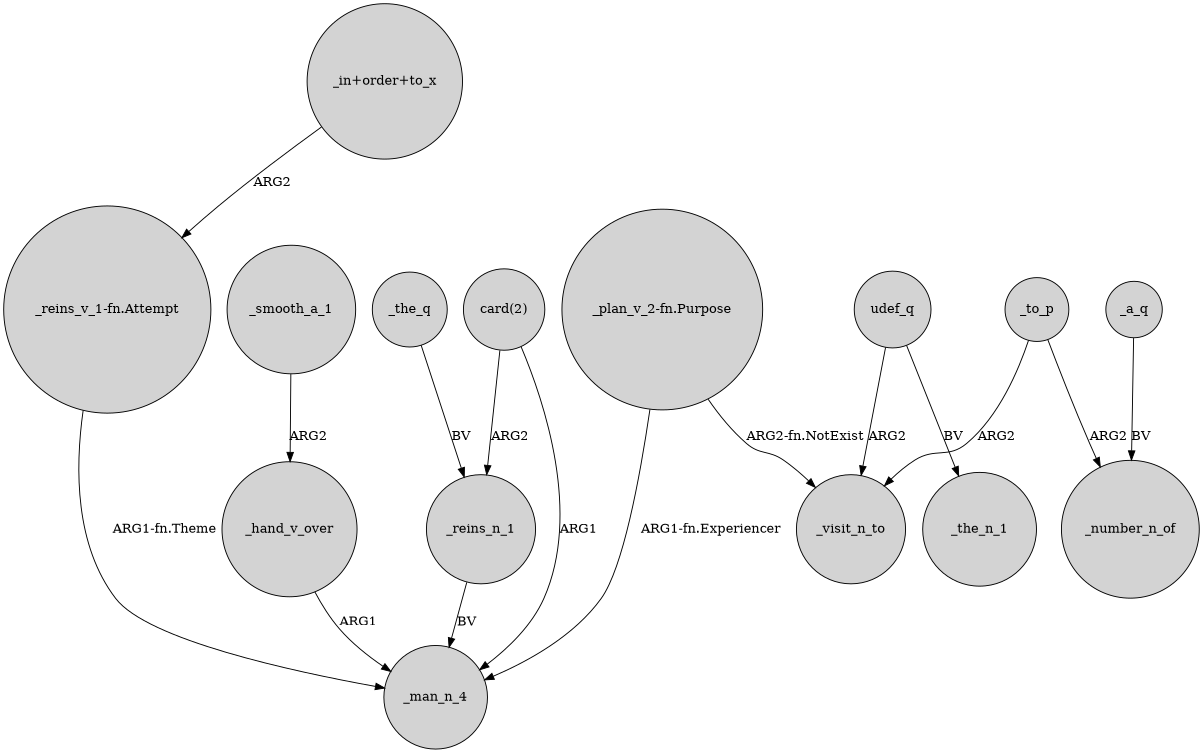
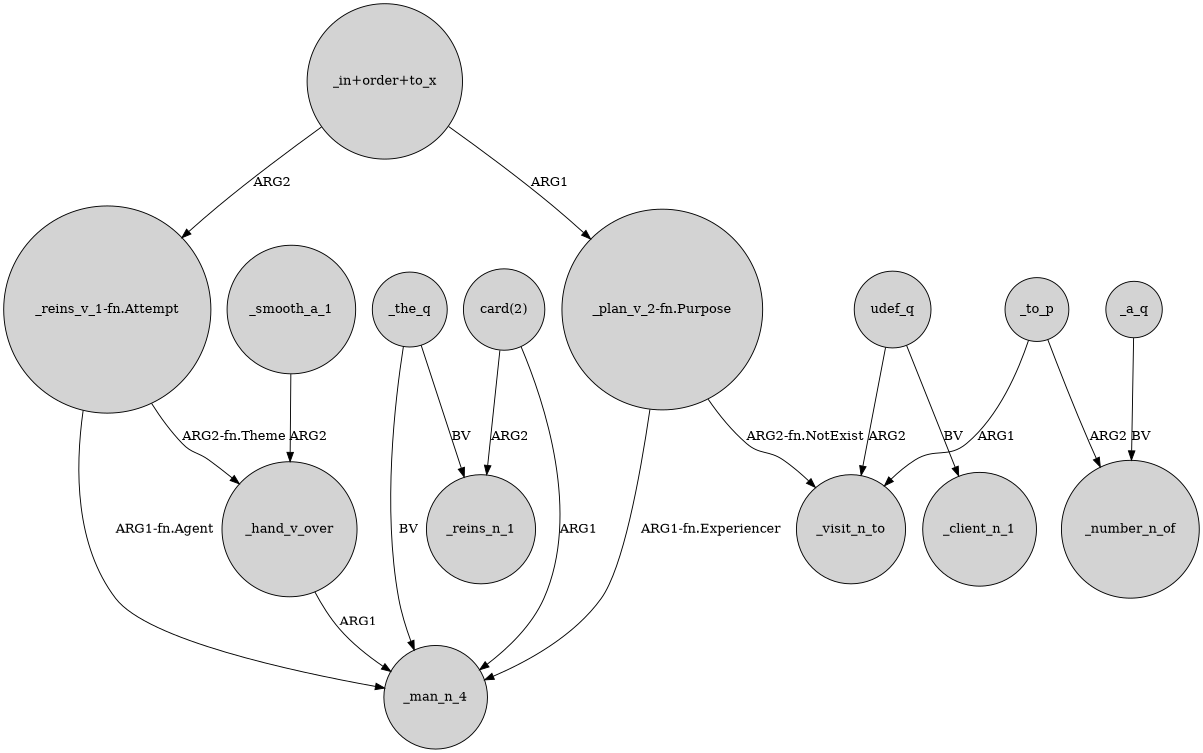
  digraph {
    node [shape=circle style=filled]
    n1 [label="_reins_v_1-fn.Attempt"]
    n2 [label=_man_n_4]
    _hand_v_over
    _a_q
    _number_n_of
    _the_q
    _reins_n_1
    _smooth_a_1
    "_in+order+to_x"
    n10 [label="_plan_v_2-fn.Purpose"]
    _visit_n_to
    _to_p
    udef_q
-   _client_n_1 [label=_the_n_1]
+   _client_n_1
    "card(2)"
-   n1 -> n2 [label="ARG1-fn.Theme"]
+   n1 -> n2 [label="ARG1-fn.Agent"]
+   n1 -> _hand_v_over [label="ARG2-fn.Theme"]
    _hand_v_over -> n2 [label=ARG1]
    _a_q -> _number_n_of [label=BV]
-   _reins_n_1 -> n2 [label=BV]
+   _the_q -> n2 [label=BV]
    _the_q -> _reins_n_1 [label=BV]
    _smooth_a_1 -> _hand_v_over [label=ARG2]
    "_in+order+to_x" -> n1 [label=ARG2]
+   "_in+order+to_x" -> n10 [label=ARG1]
    n10 -> n2 [label="ARG1-fn.Experiencer"]
    n10 -> _visit_n_to [label="ARG2-fn.NotExist"]
    _to_p -> _number_n_of [label=ARG2]
-   _to_p -> _visit_n_to [label=ARG2]
+   _to_p -> _visit_n_to [label=ARG1]
    udef_q -> _visit_n_to [label=ARG2]
    udef_q -> _client_n_1 [label=BV]
    "card(2)" -> n2 [label=ARG1]
    "card(2)" -> _reins_n_1 [label=ARG2]
  }
